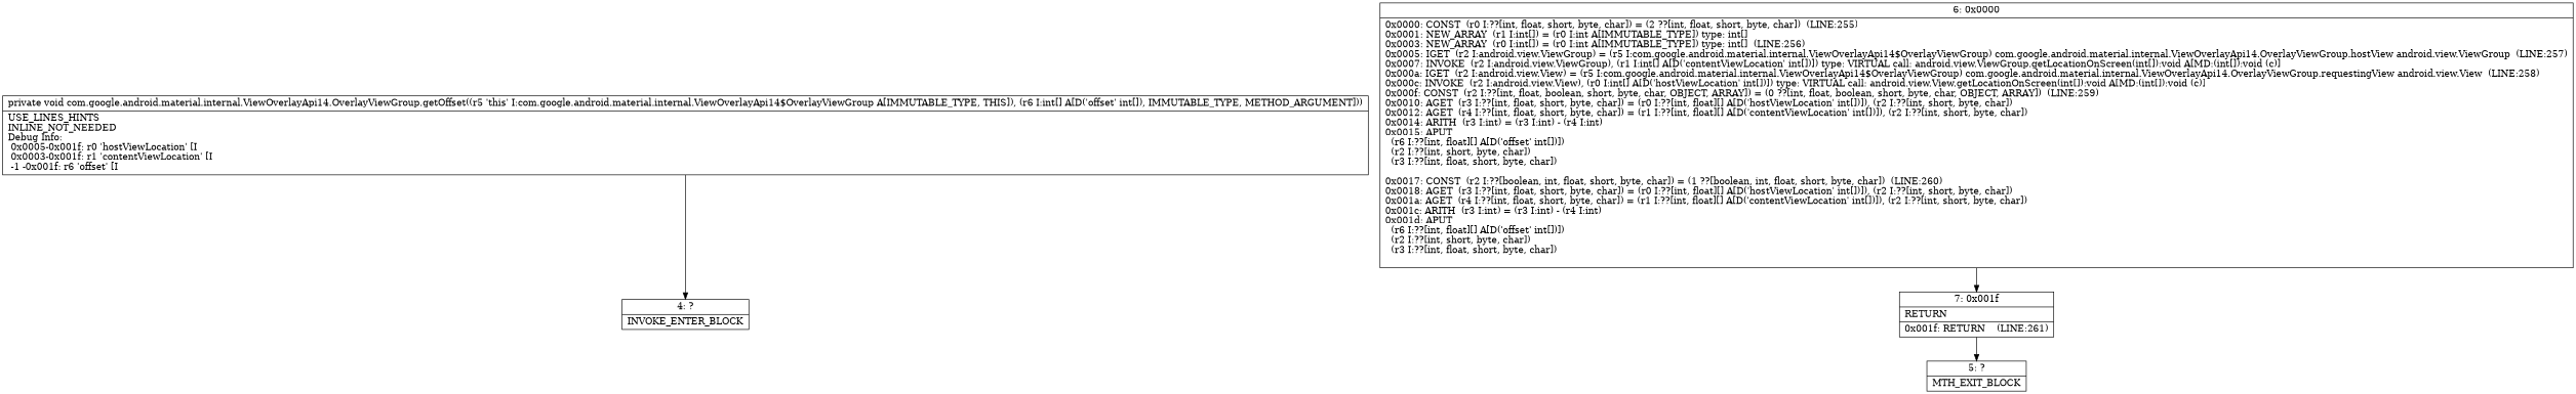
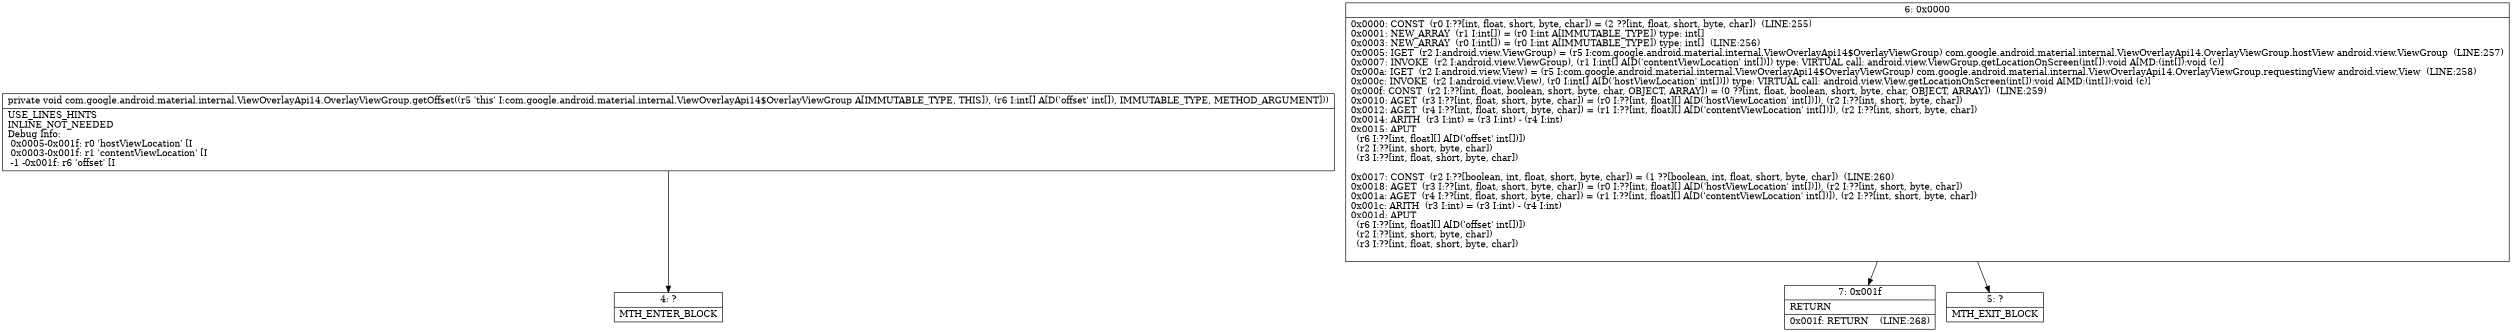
  digraph {
    node [shape=record]
-   n1 [label="{4\:\ ?|INVOKE_ENTER_BLOCK\l}"]
+   n1 [label="{4\:\ ?|MTH_ENTER_BLOCK\l}"]
    n2 [label="{6\:\ 0x0000|0x0000: CONST  (r0 I:??[int, float, short, byte, char]) = (2 ??[int, float, short, byte, char])  (LINE:255)\l0x0001: NEW_ARRAY  (r1 I:int[]) = (r0 I:int A[IMMUTABLE_TYPE]) type: int[] \l0x0003: NEW_ARRAY  (r0 I:int[]) = (r0 I:int A[IMMUTABLE_TYPE]) type: int[]  (LINE:256)\l0x0005: IGET  (r2 I:android.view.ViewGroup) = (r5 I:com.google.android.material.internal.ViewOverlayApi14$OverlayViewGroup) com.google.android.material.internal.ViewOverlayApi14.OverlayViewGroup.hostView android.view.ViewGroup  (LINE:257)\l0x0007: INVOKE  (r2 I:android.view.ViewGroup), (r1 I:int[] A[D('contentViewLocation' int[])]) type: VIRTUAL call: android.view.ViewGroup.getLocationOnScreen(int[]):void A[MD:(int[]):void (c)]\l0x000a: IGET  (r2 I:android.view.View) = (r5 I:com.google.android.material.internal.ViewOverlayApi14$OverlayViewGroup) com.google.android.material.internal.ViewOverlayApi14.OverlayViewGroup.requestingView android.view.View  (LINE:258)\l0x000c: INVOKE  (r2 I:android.view.View), (r0 I:int[] A[D('hostViewLocation' int[])]) type: VIRTUAL call: android.view.View.getLocationOnScreen(int[]):void A[MD:(int[]):void (c)]\l0x000f: CONST  (r2 I:??[int, float, boolean, short, byte, char, OBJECT, ARRAY]) = (0 ??[int, float, boolean, short, byte, char, OBJECT, ARRAY])  (LINE:259)\l0x0010: AGET  (r3 I:??[int, float, short, byte, char]) = (r0 I:??[int, float][] A[D('hostViewLocation' int[])]), (r2 I:??[int, short, byte, char]) \l0x0012: AGET  (r4 I:??[int, float, short, byte, char]) = (r1 I:??[int, float][] A[D('contentViewLocation' int[])]), (r2 I:??[int, short, byte, char]) \l0x0014: ARITH  (r3 I:int) = (r3 I:int) \- (r4 I:int) \l0x0015: APUT  \l  (r6 I:??[int, float][] A[D('offset' int[])])\l  (r2 I:??[int, short, byte, char])\l  (r3 I:??[int, float, short, byte, char])\l \l0x0017: CONST  (r2 I:??[boolean, int, float, short, byte, char]) = (1 ??[boolean, int, float, short, byte, char])  (LINE:260)\l0x0018: AGET  (r3 I:??[int, float, short, byte, char]) = (r0 I:??[int, float][] A[D('hostViewLocation' int[])]), (r2 I:??[int, short, byte, char]) \l0x001a: AGET  (r4 I:??[int, float, short, byte, char]) = (r1 I:??[int, float][] A[D('contentViewLocation' int[])]), (r2 I:??[int, short, byte, char]) \l0x001c: ARITH  (r3 I:int) = (r3 I:int) \- (r4 I:int) \l0x001d: APUT  \l  (r6 I:??[int, float][] A[D('offset' int[])])\l  (r2 I:??[int, short, byte, char])\l  (r3 I:??[int, float, short, byte, char])\l \l}"]
-   n3 [label="{7\:\ 0x001f|RETURN\l|0x001f: RETURN    (LINE:261)\l}"]
+   n3 [label="{7\:\ 0x001f|RETURN\l|0x001f: RETURN    (LINE:268)\l}"]
    n4 [label="{5\:\ ?|MTH_EXIT_BLOCK\l}"]
    n5 [label="{private void com.google.android.material.internal.ViewOverlayApi14.OverlayViewGroup.getOffset((r5 'this' I:com.google.android.material.internal.ViewOverlayApi14$OverlayViewGroup A[IMMUTABLE_TYPE, THIS]), (r6 I:int[] A[D('offset' int[]), IMMUTABLE_TYPE, METHOD_ARGUMENT]))  | USE_LINES_HINTS\lINLINE_NOT_NEEDED\lDebug Info:\l  0x0005\-0x001f: r0 'hostViewLocation' [I\l  0x0003\-0x001f: r1 'contentViewLocation' [I\l  \-1 \-0x001f: r6 'offset' [I\l}"]
    n2 -> n3
-   n3 -> n4
+   n2 -> n4
    n5 -> n1
  }
